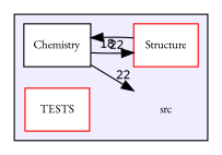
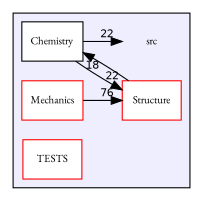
  digraph {
    compound=true
    fontname="EB Garamond"
    rankdir=LR
    node [fontname="EB Garamond" fontsize=10 shape=box color=red fillcolor=white style=filled]
    edge [fontname="EB Garamond" headlabel=22 labeldistance=1.5 labelfontname=Helvetica labelfontsize=10]
    n1 [label=src shape=plaintext color="" fillcolor="" style=""]
    n2 [color=black label=Chemistry]
+   n3 [label=Mechanics]
    n4 [label=Structure]
    n5 [label=TESTS]
    subgraph cluster_1 {
      bgcolor="#eeeeff"
      pencolor=black
      n1
      n2
+     n3
      n4
      n5
    }
    n2 -> n1
    n2 -> n4
+   n3 -> n4 [headlabel=76]
    n4 -> n2 [headlabel=18]
  }
